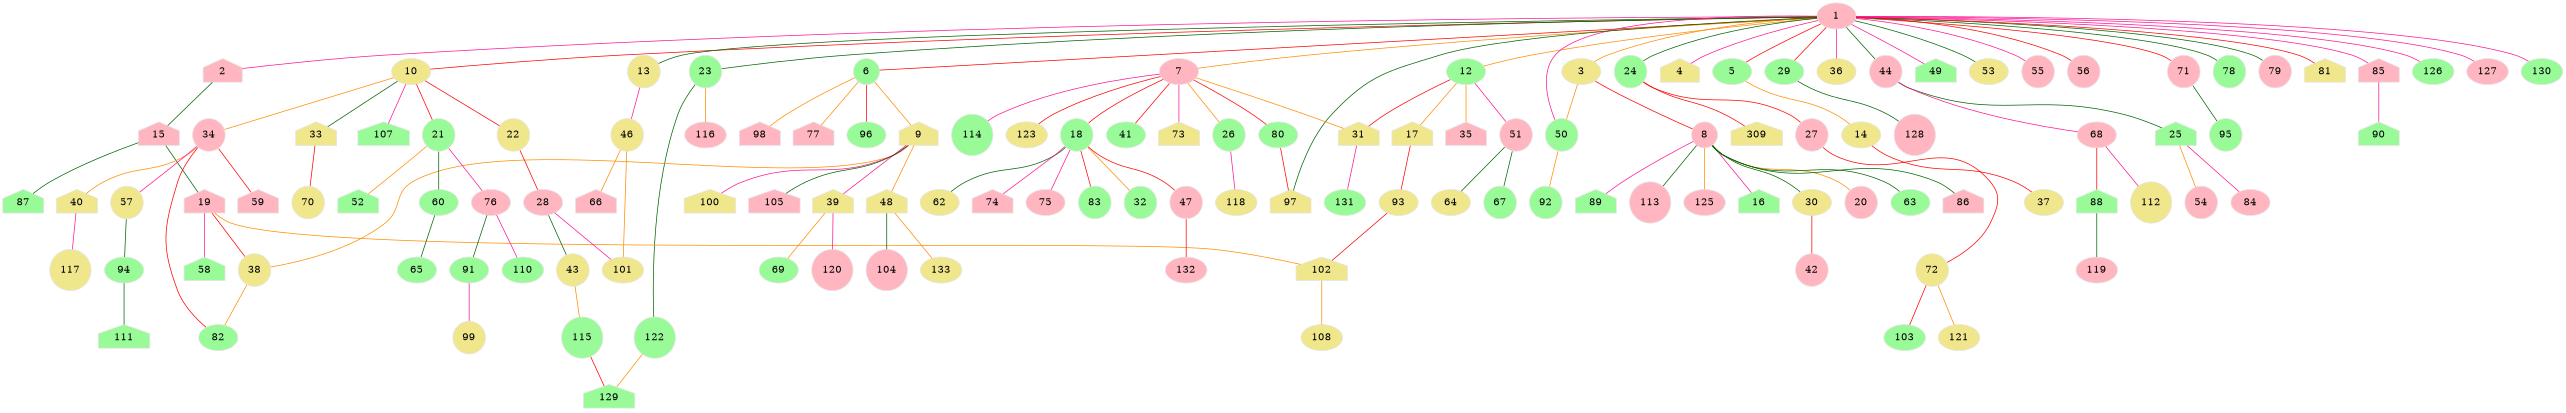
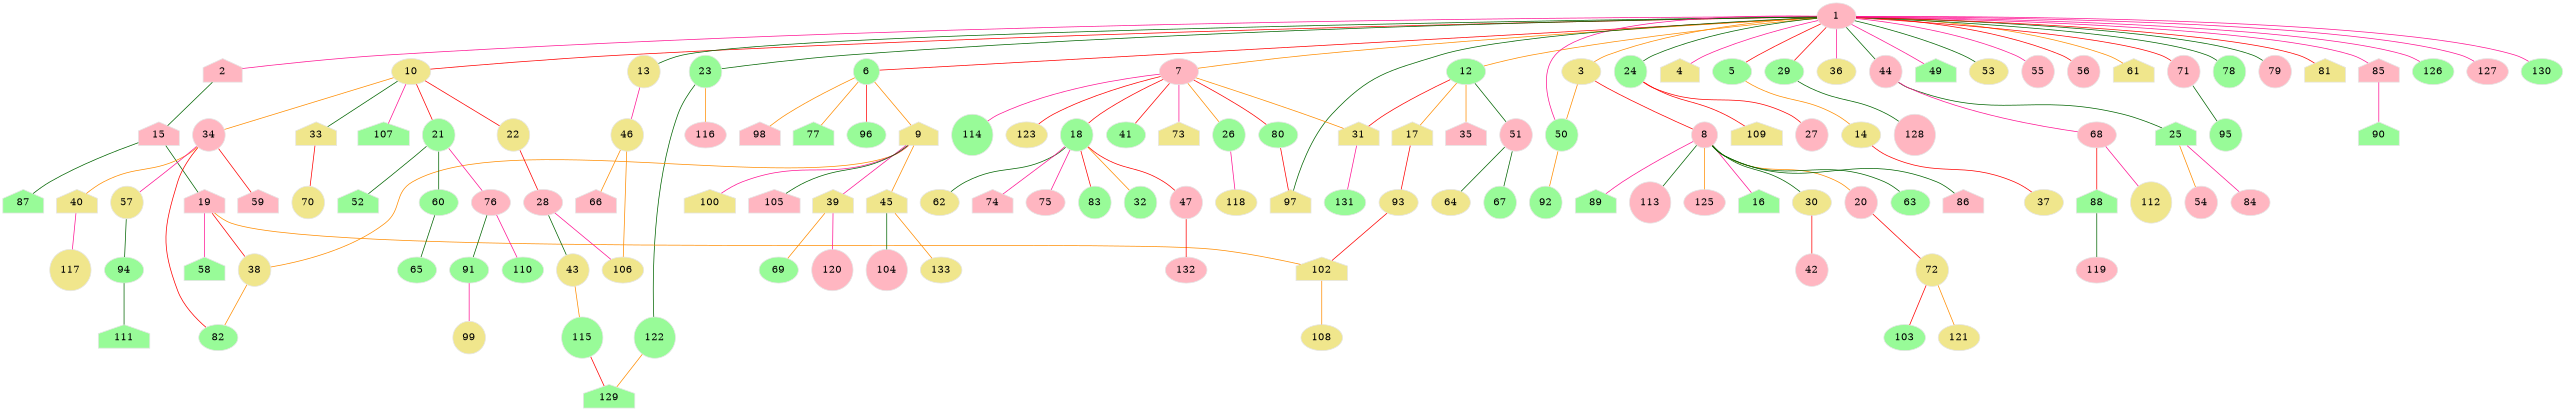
  graph {
    node [color=gray90 fillcolor=palegreen shape=ellipse style=filled]
    edge [color=deeppink]
    1 [fillcolor=lightpink]
    2 [fillcolor=lightpink shape=house]
    3 [fillcolor=khaki]
    4 [fillcolor=khaki shape=house]
    5
    6 [shape=circle]
    7 [fillcolor=lightpink]
    10 [fillcolor=khaki]
    12
    13 [fillcolor=khaki shape=circle]
    23 [shape=circle]
    24 [shape=circle]
    29
    36 [fillcolor=khaki]
    44 [fillcolor=lightpink shape=circle]
    49 [shape=house]
    50 [shape=circle]
    53 [fillcolor=khaki]
    55 [fillcolor=lightpink shape=circle]
    56 [fillcolor=lightpink shape=circle]
+   61 [fillcolor=khaki shape=house]
    71 [fillcolor=lightpink shape=circle]
    78 [shape=circle]
    79 [fillcolor=lightpink shape=circle]
    81 [fillcolor=khaki shape=house]
    85 [fillcolor=lightpink shape=house]
    97 [fillcolor=khaki shape=house]
    126
    127 [fillcolor=lightpink]
    130
    15 [fillcolor=lightpink shape=house]
    8 [fillcolor=lightpink shape=circle]
    14 [fillcolor=khaki]
    9 [fillcolor=khaki shape=house]
-   77 [fillcolor=lightpink shape=house]
+   77 [shape=house]
    96
    98 [fillcolor=lightpink shape=house]
    18 [shape=circle]
    26 [shape=circle]
    31 [fillcolor=khaki shape=house]
    41
    73 [fillcolor=khaki shape=house]
    80
    114 [shape=circle]
    123 [fillcolor=khaki]
    21 [shape=circle]
    22 [fillcolor=khaki shape=circle]
    33 [fillcolor=khaki shape=house]
    34 [fillcolor=lightpink shape=circle]
    107 [shape=house]
    17 [fillcolor=khaki shape=house]
    35 [fillcolor=lightpink shape=house]
    51 [fillcolor=lightpink shape=circle]
    46 [fillcolor=khaki shape=circle]
    116 [fillcolor=lightpink]
    122 [shape=circle]
    27 [fillcolor=lightpink shape=circle]
-   109 [fillcolor=khaki shape=house label=309]
+   109 [fillcolor=khaki shape=house]
    25 [shape=house]
    54 [fillcolor=lightpink shape=circle]
    84 [fillcolor=lightpink]
    128 [fillcolor=lightpink shape=circle]
    68 [fillcolor=lightpink]
    92 [shape=circle]
    95 [shape=circle]
    90 [shape=house]
    19 [fillcolor=lightpink shape=house]
    87 [shape=house]
    16 [shape=house]
    20 [fillcolor=lightpink shape=circle]
    30 [fillcolor=khaki]
    63
    86 [fillcolor=lightpink shape=house]
    89 [shape=house]
    113 [fillcolor=lightpink shape=circle]
    125 [fillcolor=lightpink]
    37 [fillcolor=khaki]
    38 [fillcolor=khaki shape=circle]
    39 [fillcolor=khaki shape=house]
-   45 [fillcolor=khaki shape=house label=48]
+   45 [fillcolor=khaki shape=house]
    100 [fillcolor=khaki shape=house]
    105 [fillcolor=lightpink shape=house]
    32 [shape=circle]
    47 [fillcolor=lightpink shape=circle]
    62 [fillcolor=khaki]
    74 [fillcolor=lightpink shape=house]
    75 [fillcolor=lightpink]
    83 [shape=circle]
    118 [fillcolor=khaki]
    131
    72 [fillcolor=khaki shape=circle]
    42 [fillcolor=lightpink shape=circle]
    82
    69
    120 [fillcolor=lightpink shape=circle]
    104 [fillcolor=lightpink shape=circle]
    133 [fillcolor=khaki]
    52 [shape=house]
    60
    76 [fillcolor=lightpink]
    28 [fillcolor=lightpink]
    70 [fillcolor=khaki shape=circle]
    40 [fillcolor=khaki shape=house]
    57 [fillcolor=khaki shape=circle]
    59 [fillcolor=lightpink shape=house]
    93 [fillcolor=khaki]
    64 [fillcolor=khaki]
    67 [shape=circle]
-   101 [fillcolor=khaki]
+   101 [fillcolor=khaki label=106]
    66 [fillcolor=lightpink shape=house]
    58 [shape=house]
    102 [fillcolor=khaki shape=house]
    132 [fillcolor=lightpink]
    108 [fillcolor=khaki]
    103
    121 [fillcolor=khaki]
    65
    91
    110
    43 [fillcolor=khaki shape=circle]
    129 [shape=house]
    115 [shape=circle]
    117 [fillcolor=khaki shape=circle]
    94
    88 [shape=house]
    112 [fillcolor=khaki shape=circle]
    111 [shape=house]
    119 [fillcolor=lightpink]
    99 [fillcolor=khaki shape=circle]
    1 -- 2
    1 -- 3 [color=darkorange]
    1 -- 4
    1 -- 5 [color=red]
    1 -- 6 [color=red]
    1 -- 7 [color=darkorange]
    1 -- 10 [color=red]
    1 -- 12 [color=darkorange]
    1 -- 13 [color=darkgreen]
    1 -- 23 [color=darkgreen]
    1 -- 24 [color=darkgreen]
    1 -- 29 [color=red]
    1 -- 36
    1 -- 44 [color=darkgreen]
    1 -- 49
    1 -- 50
    1 -- 53 [color=darkgreen]
    1 -- 55
    1 -- 56 [color=red]
+   1 -- 61 [color=darkorange]
    1 -- 71 [color=red]
    1 -- 78 [color=darkgreen]
    1 -- 79 [color=darkgreen]
    1 -- 81 [color=red]
    1 -- 85
    1 -- 97 [color=darkgreen]
    1 -- 126
    1 -- 127
    1 -- 130
    2 -- 15 [color=darkgreen]
    3 -- 50 [color=darkorange]
    3 -- 8 [color=red]
    5 -- 14 [color=darkorange]
    6 -- 9 [color=darkorange]
    6 -- 77 [color=darkorange]
    6 -- 96 [color=red]
    6 -- 98 [color=darkorange]
    7 -- 18 [color=red]
    7 -- 26 [color=darkorange]
    7 -- 31 [color=darkorange]
    7 -- 41 [color=red]
    7 -- 73
    7 -- 80 [color=red]
    7 -- 114
    7 -- 123 [color=red]
    10 -- 21 [color=red]
    10 -- 22 [color=red]
    10 -- 33 [color=darkgreen]
    10 -- 34 [color=darkorange]
    10 -- 107
    12 -- 31 [color=red]
    12 -- 17 [color=darkorange]
    12 -- 35 [color=darkorange]
-   12 -- 51
+   12 -- 51 [color=darkgreen]
    13 -- 46
    23 -- 116 [color=darkorange]
    23 -- 122 [color=darkgreen]
    24 -- 27 [color=red]
    24 -- 109 [color=red]
    29 -- 128 [color=darkgreen]
    44 -- 25 [color=darkgreen]
    44 -- 68
    50 -- 92 [color=darkorange]
    71 -- 95 [color=darkgreen]
    85 -- 90
    15 -- 19 [color=darkgreen]
    15 -- 87 [color=darkgreen]
    8 -- 16
    8 -- 20 [color=darkorange]
    8 -- 30 [color=darkgreen]
    8 -- 63 [color=darkgreen]
    8 -- 86 [color=darkgreen]
    8 -- 89
    8 -- 113 [color=darkgreen]
    8 -- 125 [color=darkorange]
    14 -- 37 [color=red]
    9 -- 38 [color=darkorange]
    9 -- 39
    9 -- 45 [color=darkorange]
    9 -- 100
    9 -- 105 [color=darkgreen]
    18 -- 32 [color=darkorange]
    18 -- 47 [color=red]
    18 -- 62 [color=darkgreen]
    18 -- 74
    18 -- 75
    18 -- 83 [color=red]
    26 -- 118
    31 -- 131
    80 -- 97 [color=red]
-   21 -- 52 [color=darkorange]
+   21 -- 52 [color=darkgreen]
    21 -- 60 [color=darkgreen]
    21 -- 76
    22 -- 28 [color=red]
    33 -- 70 [color=red]
    34 -- 82 [color=red]
    34 -- 40 [color=darkorange]
    34 -- 57
    34 -- 59 [color=red]
    17 -- 93 [color=red]
    51 -- 64 [color=darkgreen]
    51 -- 67 [color=darkgreen]
    46 -- 101 [color=darkorange]
    46 -- 66 [color=darkorange]
    122 -- 129 [color=darkorange]
    25 -- 54 [color=darkorange]
    25 -- 84
    68 -- 88 [color=red]
    68 -- 112
    19 -- 38 [color=red]
    19 -- 58
    19 -- 102 [color=darkorange]
-   27 -- 72 [color=red]
+   20 -- 72 [color=red]
    30 -- 42 [color=red]
    38 -- 82 [color=darkorange]
    39 -- 69 [color=darkorange]
    39 -- 120
    45 -- 104 [color=darkgreen]
    45 -- 133 [color=darkorange]
    47 -- 132 [color=red]
    72 -- 103 [color=red]
    72 -- 121 [color=darkorange]
    60 -- 65 [color=darkgreen]
    76 -- 91 [color=darkgreen]
    76 -- 110
    28 -- 101
    28 -- 43 [color=darkgreen]
    40 -- 117
    57 -- 94 [color=darkgreen]
    93 -- 102 [color=red]
    102 -- 108 [color=darkorange]
    91 -- 99
    43 -- 115 [color=darkorange]
    115 -- 129 [color=red]
    94 -- 111 [color=darkgreen]
    88 -- 119 [color=darkgreen]
  }
